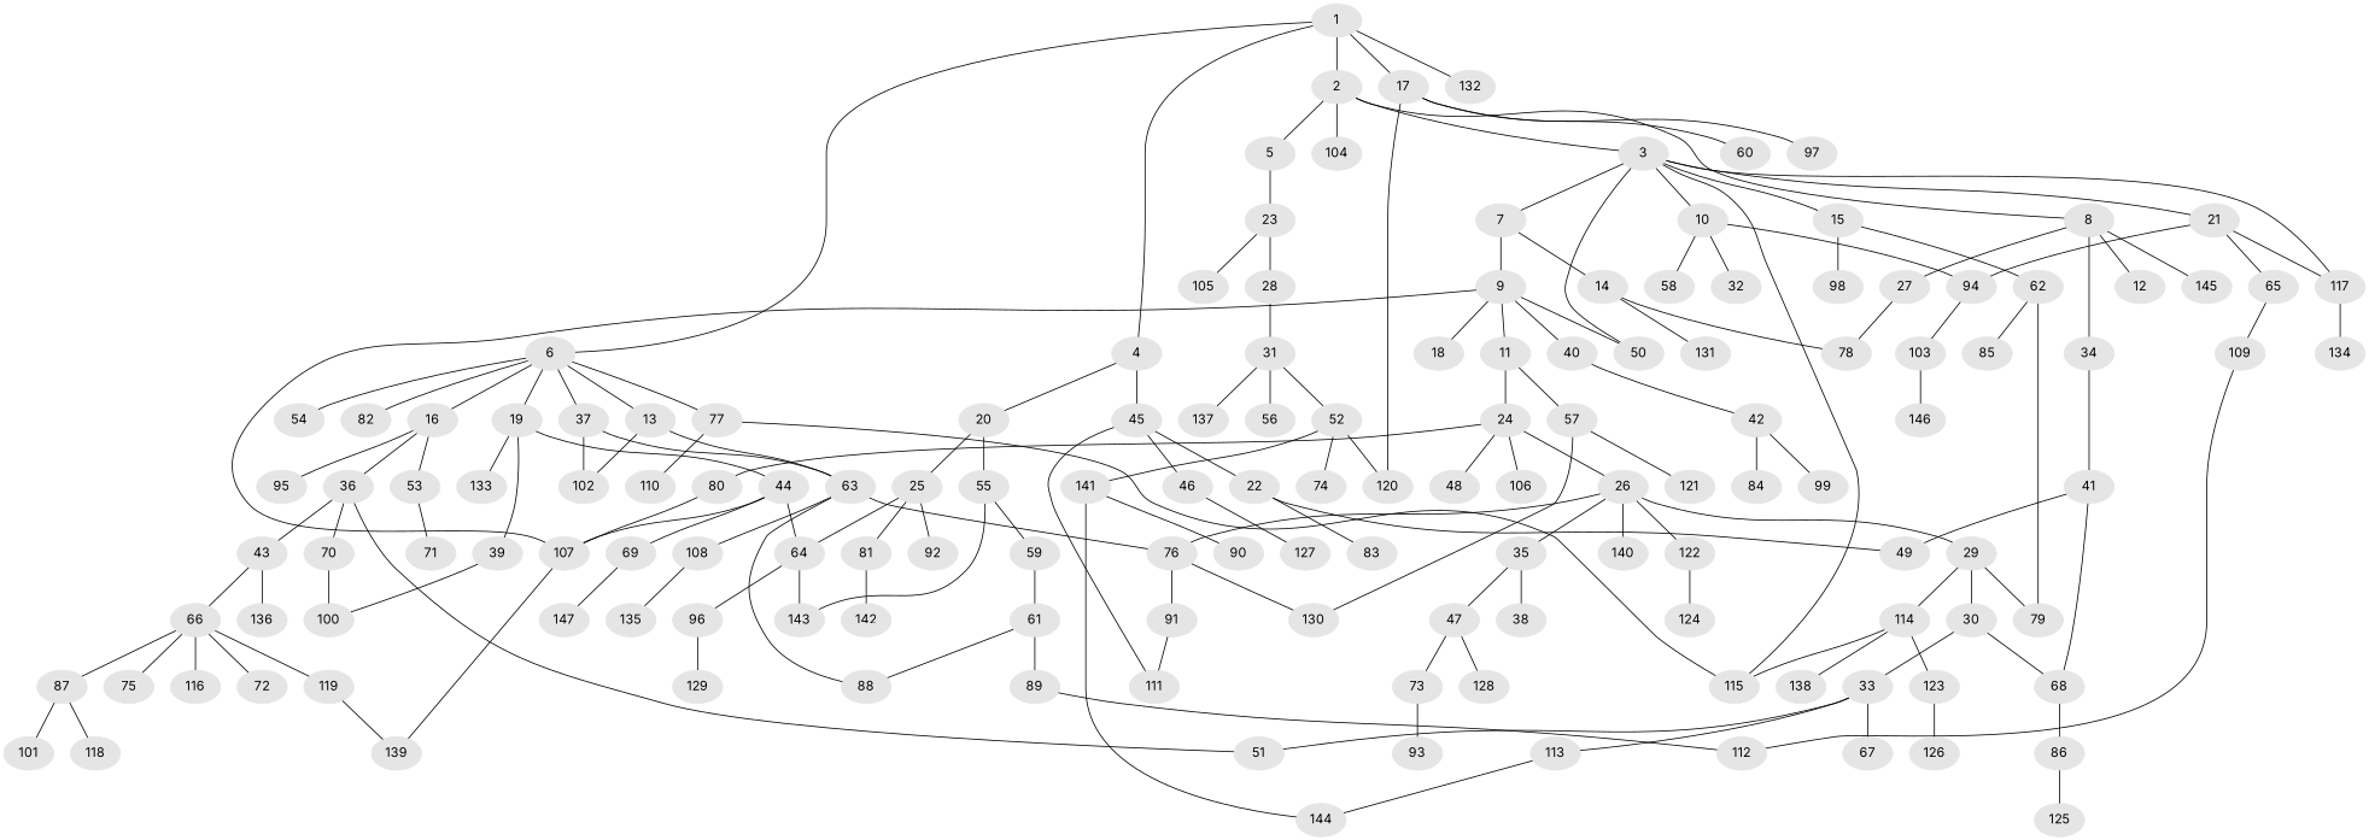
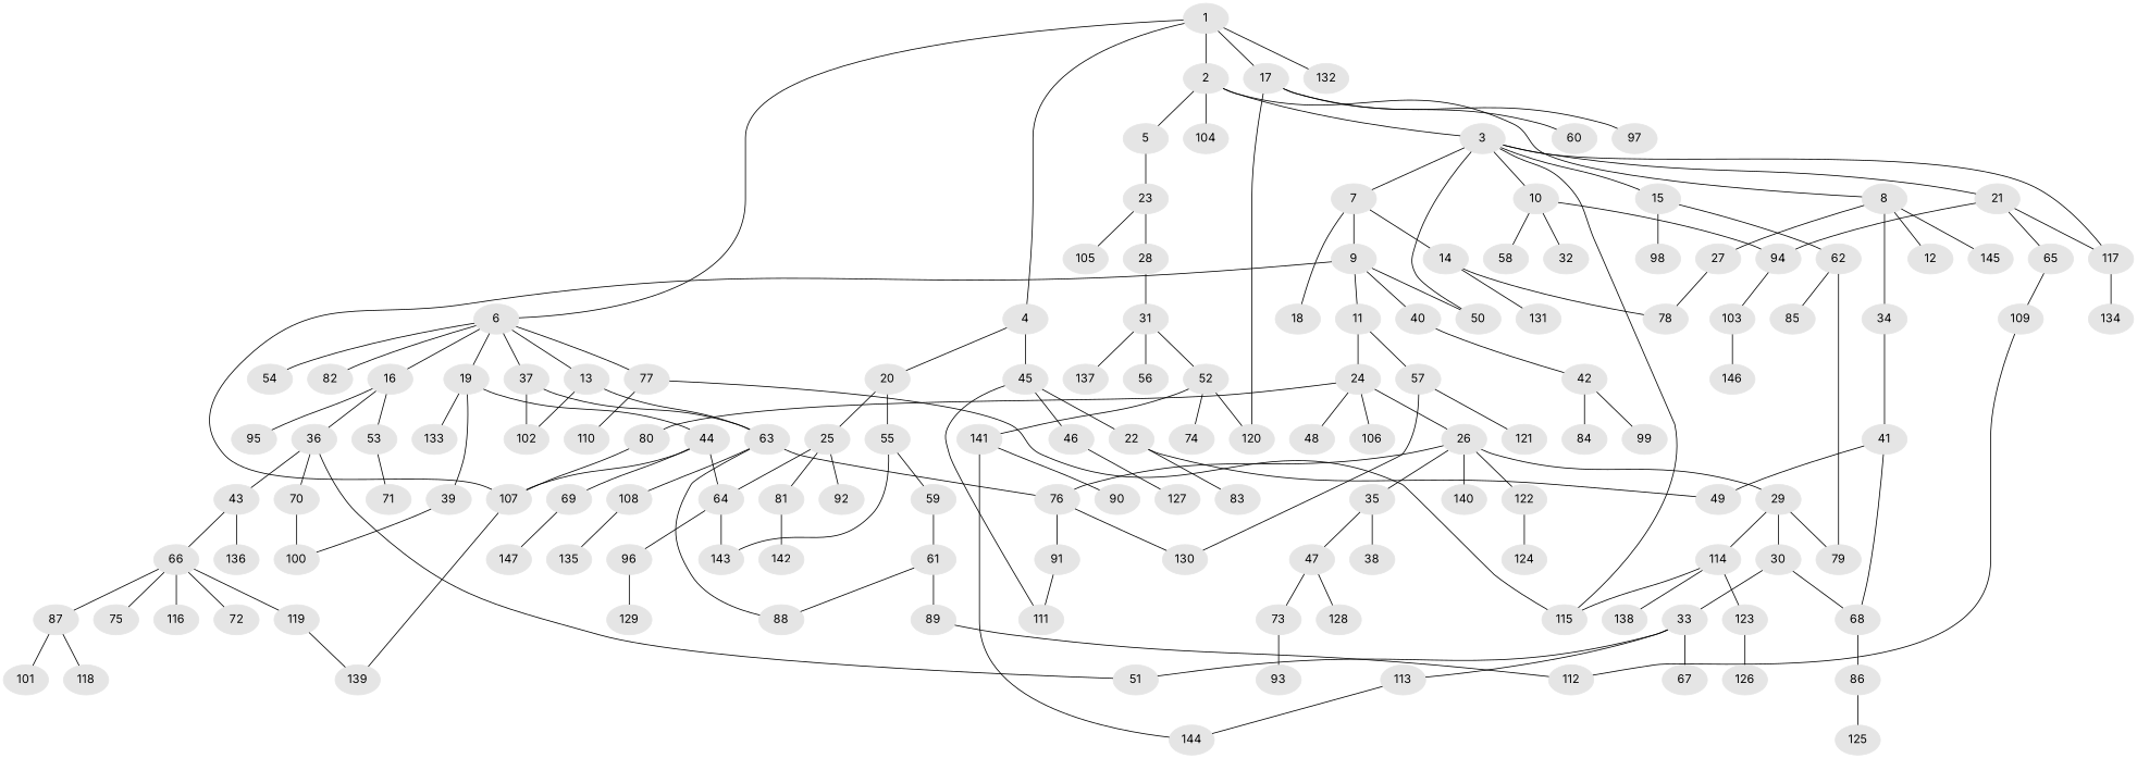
  graph {
    fontname=Inter
    node [color=gray90 fontname=Inter style=filled]
    edge [fontname=Inter]
    1
    2
    4
    6
    17
    132
    3
    5
    8
    104
    20
    45
    13
    16
    19
    37
    54
    77
    82
    60
    97
    120
    7
    10
    15
    21
    50
    115
    117
    23
    12
    27
    34
    145
    9
    14
    18
    32
    58
    94
    62
    98
    65
    134
    25
    55
    22
    46
    111
    28
    105
    63
    102
    36
    53
    95
    39
    44
    133
    110
    11
    40
    107
    78
    131
    41
    24
    57
    42
    139
    103
    26
    48
    80
    106
    121
    130
    76
    88
    108
    79
    85
    51
    43
    70
    71
    100
    64
    69
    49
    83
    81
    92
    59
    143
    109
    31
    29
    35
    122
    140
    96
    142
    30
    114
    38
    47
    91
    124
    52
    56
    137
    33
    68
    123
    138
    67
    113
    86
    74
    141
    144
    73
    128
    66
    136
    84
    99
    72
    75
    87
    116
    119
    147
    127
    93
    90
    61
    89
    112
    135
    129
    101
    118
    125
    146
    126
    1 -- 2
    1 -- 4
    1 -- 6
    1 -- 17
    1 -- 132
    2 -- 3
    2 -- 5
    2 -- 8
    2 -- 104
    4 -- 20
    4 -- 45
    6 -- 13
    6 -- 16
    6 -- 19
    6 -- 37
    6 -- 54
    6 -- 77
    6 -- 82
    17 -- 60
    17 -- 97
    17 -- 120
    3 -- 7
    3 -- 10
    3 -- 15
    3 -- 21
    3 -- 50
    3 -- 115
    3 -- 117
    5 -- 23
    8 -- 12
    8 -- 27
    8 -- 34
    8 -- 145
    20 -- 25
    20 -- 55
    45 -- 22
    45 -- 46
    45 -- 111
    13 -- 63
    13 -- 102
    16 -- 36
    16 -- 53
    16 -- 95
    19 -- 39
    19 -- 44
    19 -- 133
    37 -- 63
    37 -- 102
    77 -- 115
    77 -- 110
    7 -- 9
    7 -- 14
-   9 -- 18
+   7 -- 18
    10 -- 32
    10 -- 58
    10 -- 94
    15 -- 62
    15 -- 98
    21 -- 117
    21 -- 94
    21 -- 65
    117 -- 134
    23 -- 28
    23 -- 105
    27 -- 78
    34 -- 41
    9 -- 50
    9 -- 11
    9 -- 40
    9 -- 107
    14 -- 78
    14 -- 131
    94 -- 103
    62 -- 79
    62 -- 85
    65 -- 109
    25 -- 64
    25 -- 81
    25 -- 92
    55 -- 59
    55 -- 143
    22 -- 49
    22 -- 83
    46 -- 127
    28 -- 31
    63 -- 76
    63 -- 88
    63 -- 108
    36 -- 51
    36 -- 43
    36 -- 70
    53 -- 71
    39 -- 100
    44 -- 107
    44 -- 64
    44 -- 69
    11 -- 24
    11 -- 57
    40 -- 42
    107 -- 139
    41 -- 49
    41 -- 68
    24 -- 26
    24 -- 48
    24 -- 80
    24 -- 106
    57 -- 121
    57 -- 130
    42 -- 84
    42 -- 99
    103 -- 146
    26 -- 76
    26 -- 29
    26 -- 35
    26 -- 122
    26 -- 140
    80 -- 107
    76 -- 130
    76 -- 91
    108 -- 135
    43 -- 66
    43 -- 136
    70 -- 100
    64 -- 143
    64 -- 96
    69 -- 147
    81 -- 142
    59 -- 61
    109 -- 112
    31 -- 52
    31 -- 56
    31 -- 137
    29 -- 79
    29 -- 30
    29 -- 114
    35 -- 38
    35 -- 47
    122 -- 124
    96 -- 129
    30 -- 33
    30 -- 68
    114 -- 115
    114 -- 123
    114 -- 138
    47 -- 73
    47 -- 128
    91 -- 111
    52 -- 120
    52 -- 74
    52 -- 141
    33 -- 51
    33 -- 67
    33 -- 113
    68 -- 86
    123 -- 126
    113 -- 144
    86 -- 125
    141 -- 144
    141 -- 90
    73 -- 93
    66 -- 72
    66 -- 75
    66 -- 87
    66 -- 116
    66 -- 119
    87 -- 101
    87 -- 118
    119 -- 139
    61 -- 88
    61 -- 89
    89 -- 112
  }
